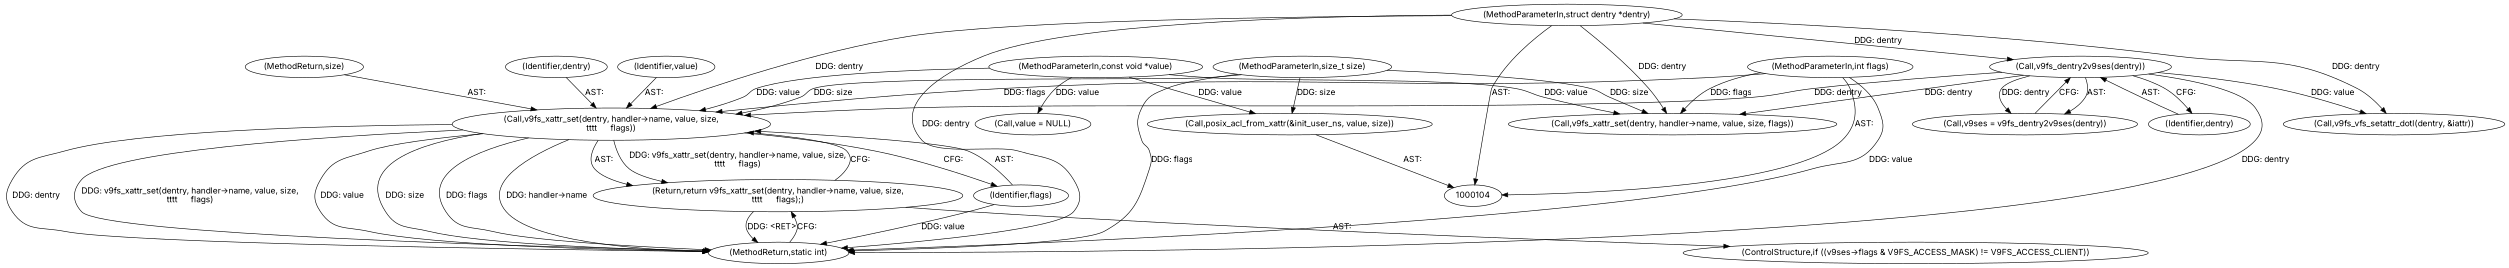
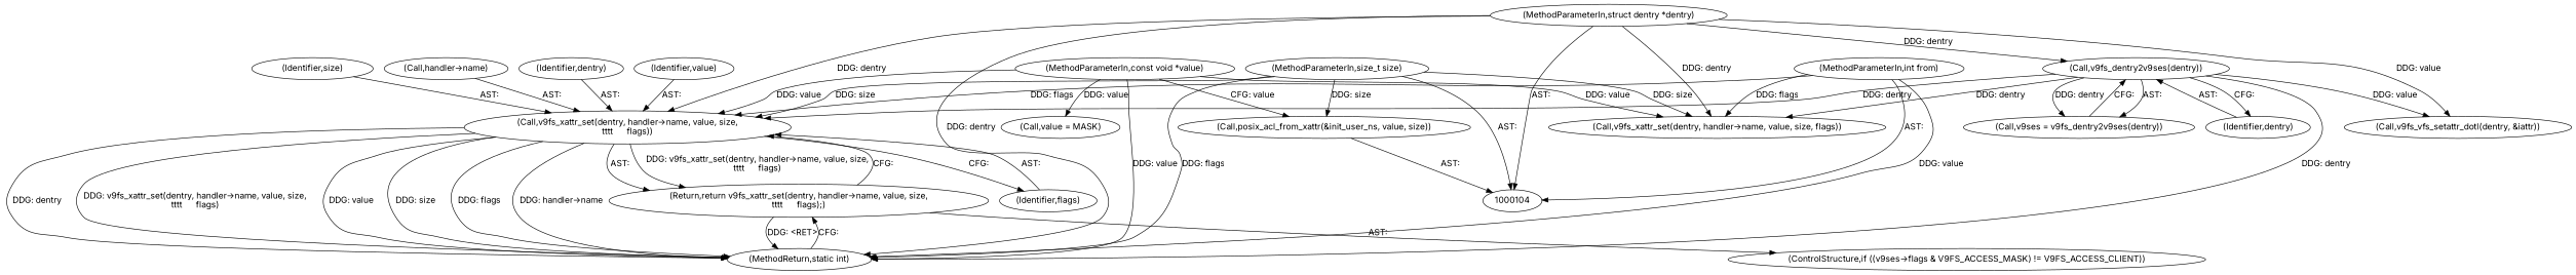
  digraph {
    fontname=Inter
    node [fontname=Inter]
    edge [fontname=Inter]
    n1 [label="(Call,v9fs_xattr_set(dentry, handler->name, value, size,\n\t\t\t\t      flags))"]
    n2 [label="(Return,return v9fs_xattr_set(dentry, handler->name, value, size,\n\t\t\t\t      flags);)"]
    n3 [label="(MethodReturn,static int)"]
    n4 [label="(Identifier,flags)"]
    n5 [label="(ControlStructure,if ((v9ses->flags & V9FS_ACCESS_MASK) != V9FS_ACCESS_CLIENT))"]
    n6 [label="(Call,v9fs_dentry2v9ses(dentry))"]
    n7 [label="(Identifier,dentry)"]
    n8 [label="(Call,v9fs_vfs_setattr_dotl(dentry, &iattr))"]
    n9 [label="(Call,v9fs_xattr_set(dentry, handler->name, value, size, flags))"]
    n10 [label="(Call,v9ses = v9fs_dentry2v9ses(dentry))"]
    n11 [label="(MethodParameterIn,struct dentry *dentry)"]
    1000104
    n13 [label="(MethodParameterIn,const void *value)"]
-   n14 [label="(Call,value = NULL)"]
+   n14 [label="(Call,value = MASK)"]
    n15 [label="(Call,posix_acl_from_xattr(&init_user_ns, value, size))"]
    n16 [label="(MethodParameterIn,size_t size)"]
-   n17 [label="(MethodParameterIn,int flags)"]
-   n18 [label="(MethodReturn,size)"]
+   n17 [label="(MethodParameterIn,int from)"]
+   n18 [label="(Identifier,size)"]
+   n19 [label="(Call,handler->name)"]
    n20 [label="(Identifier,dentry)"]
    n21 [label="(Identifier,value)"]
    n1 -> n2 [label="AST: "]
    n1 -> n2 [label="DDG: v9fs_xattr_set(dentry, handler->name, value, size,\n\t\t\t\t      flags)"]
    n1 -> n3 [label="DDG: dentry"]
    n1 -> n3 [label="DDG: v9fs_xattr_set(dentry, handler->name, value, size,\n\t\t\t\t      flags)"]
    n1 -> n3 [label="DDG: value"]
    n1 -> n3 [label="DDG: size"]
    n1 -> n3 [label="DDG: flags"]
    n1 -> n3 [label="DDG: handler->name"]
    n1 -> n4 [label="CFG: "]
    n2 -> n1 [label="CFG: "]
    n2 -> n3 [label="DDG: <RET>"]
    n2 -> n5 [label="AST: "]
    n3 -> n2 [label="CFG: "]
    n4 -> n1 [label="AST: "]
    n6 -> n1 [label="DDG: dentry"]
    n6 -> n3 [label="DDG: dentry"]
    n6 -> n7 [label="CFG: "]
    n6 -> n8 [label="DDG: value"]
    n6 -> n9 [label="DDG: dentry"]
    n6 -> n10 [label="AST: "]
    n6 -> n10 [label="DDG: dentry"]
    n7 -> n6 [label="AST: "]
    n10 -> n6 [label="CFG: "]
    n11 -> n1 [label="DDG: dentry"]
    n11 -> n3 [label="DDG: dentry"]
    n11 -> n6 [label="DDG: dentry"]
-   n11 -> n8 [label="DDG: dentry"]
+   n11 -> n8 [label="DDG: value"]
    n11 -> n9 [label="DDG: dentry"]
    n11 -> 1000104 [label="AST: "]
    n13 -> n1 [label="DDG: value"]
-   n4 -> n3 [label="DDG: value"]
+   n13 -> n3 [label="DDG: value"]
    n13 -> n9 [label="DDG: value"]
    n13 -> n14 [label="DDG: value"]
-   n13 -> n15 [label="DDG: value"]
+   n13 -> n15 [label="CFG: value"]
    n15 -> 1000104 [label="AST: "]
    n16 -> n1 [label="DDG: size"]
    n16 -> n3 [label="DDG: flags"]
    n16 -> n9 [label="DDG: size"]
+   n16 -> 1000104 [label="AST: "]
    n16 -> n15 [label="DDG: size"]
    n17 -> n1 [label="DDG: flags"]
    n17 -> n3 [label="DDG: value"]
    n17 -> n9 [label="DDG: flags"]
    n17 -> 1000104 [label="AST: "]
    n18 -> n1 [label="AST: "]
+   n19 -> n1 [label="AST: "]
    n20 -> n1 [label="AST: "]
    n21 -> n1 [label="AST: "]
  }
